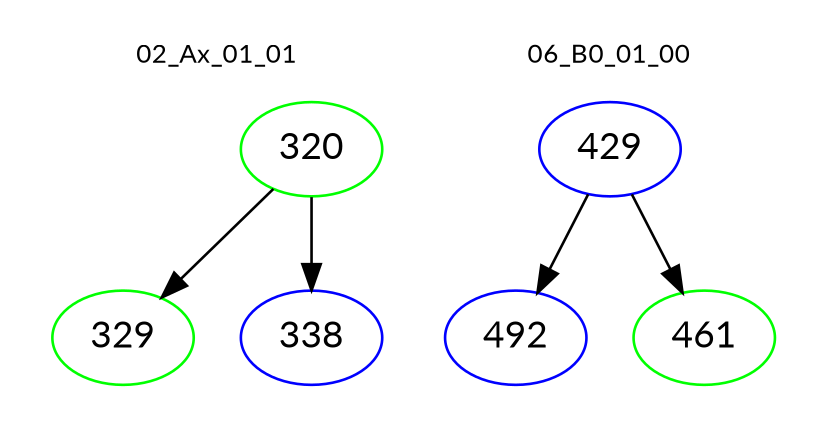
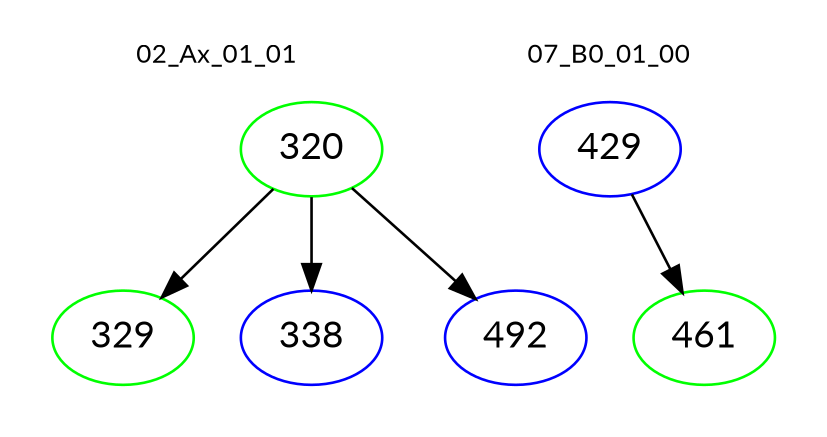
  digraph {
    fontname=Lato
    node [color=green fontname=Lato]
    edge [color=black fontname=Lato]
    n1 [label=320]
    n2 [label=329]
    n3 [color=blue label=338]
    n4 [color=blue label=429]
    n5 [label=461]
    n6 [color=blue label=492]
    subgraph cluster_1 {
      color=white
      fontsize=10
      label="02_Ax_01_01"
      n1
      n2
      n3
    }
    subgraph cluster_2 {
      color=white
      fontsize=10
-     label="06_B0_01_00"
+     label="07_B0_01_00"
      n4
      n5
      n6
    }
    n1 -> n2
    n1 -> n3
    n4 -> n5
-   n4 -> n6
+   n1 -> n6
  }
